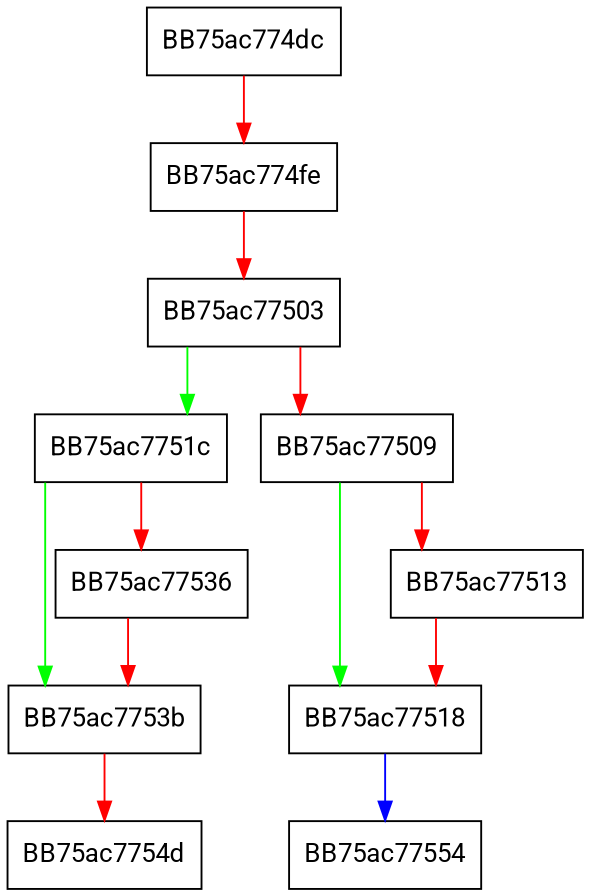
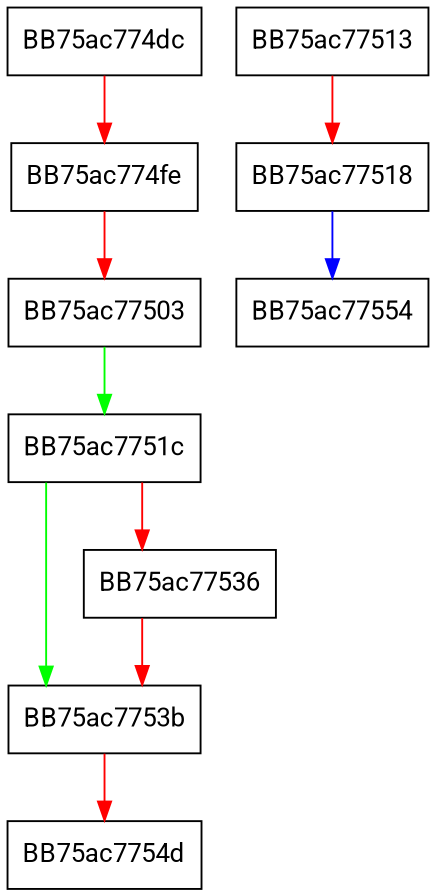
  digraph {
    fontname=Roboto
    splines=ortho
    node [fontname=Roboto shape=box]
    edge [color=red fontname=Roboto]
    BB75ac774dc
    BB75ac774fe
    BB75ac77503
    BB75ac7751c
-   BB75ac77509
    BB75ac7753b
    BB75ac77536
    BB75ac77518
    BB75ac77513
    BB75ac7754d
    BB75ac77554
    BB75ac774dc -> BB75ac774fe
    BB75ac774fe -> BB75ac77503
    BB75ac77503 -> BB75ac7751c [color=green]
-   BB75ac77503 -> BB75ac77509
    BB75ac7751c -> BB75ac7753b [color=green]
    BB75ac7751c -> BB75ac77536
-   BB75ac77509 -> BB75ac77518 [color=green]
-   BB75ac77509 -> BB75ac77513
    BB75ac7753b -> BB75ac7754d
    BB75ac77536 -> BB75ac7753b
    BB75ac77518 -> BB75ac77554 [color=blue]
    BB75ac77513 -> BB75ac77518
  }
